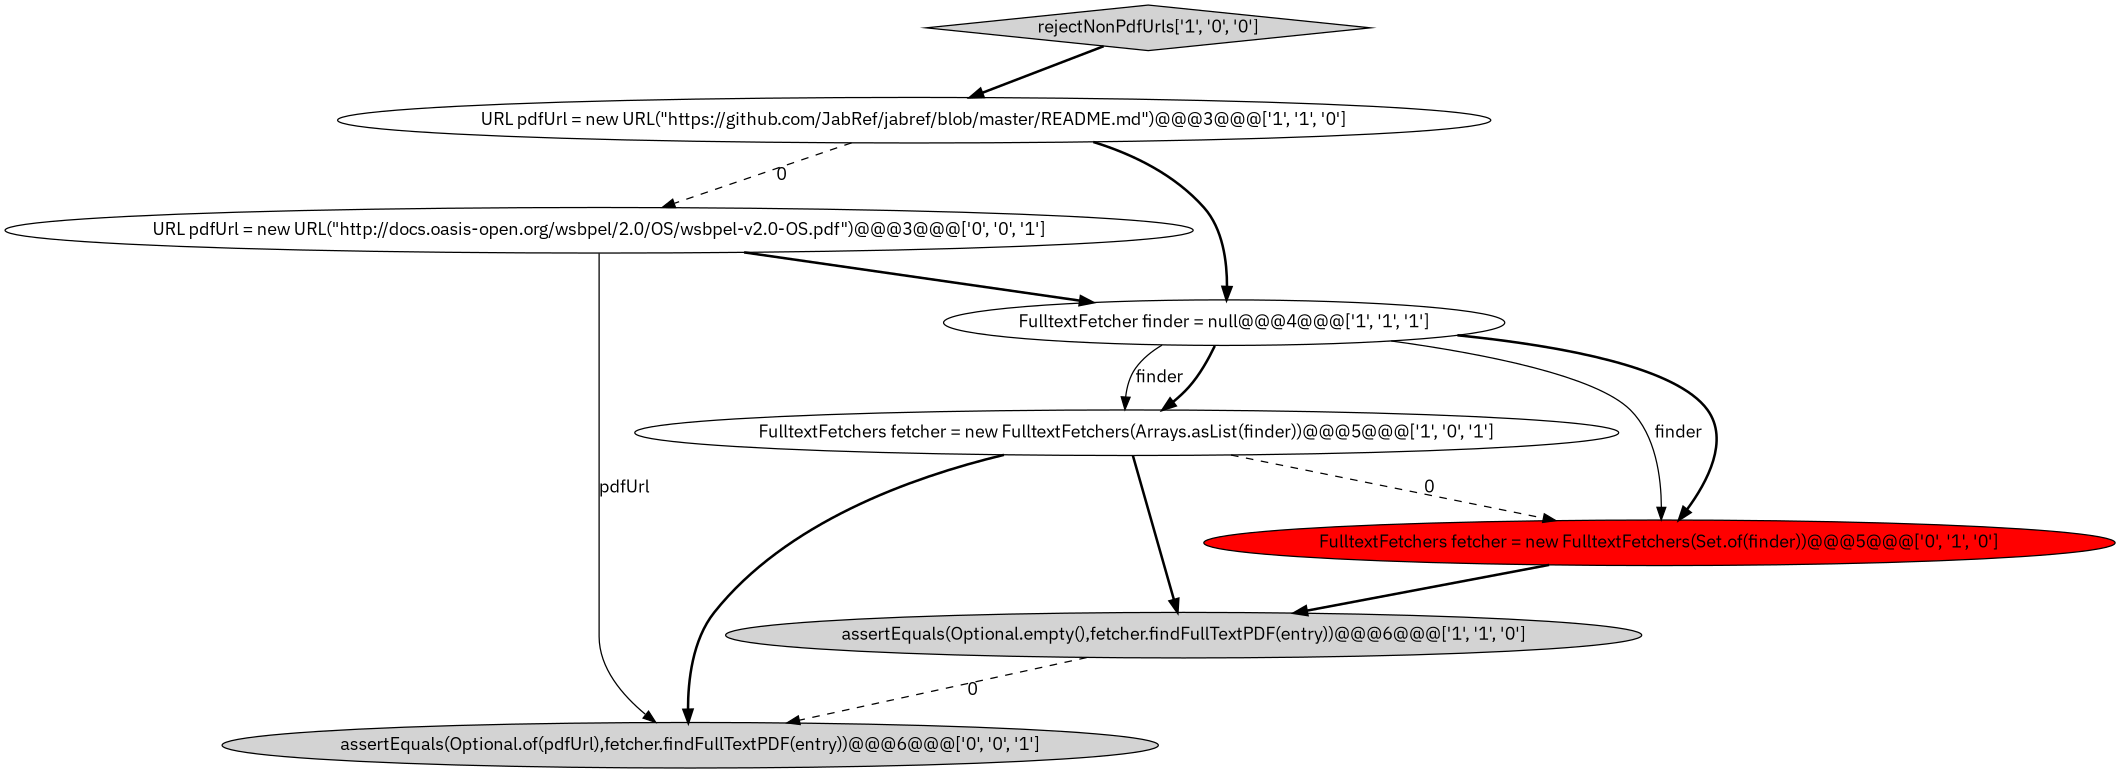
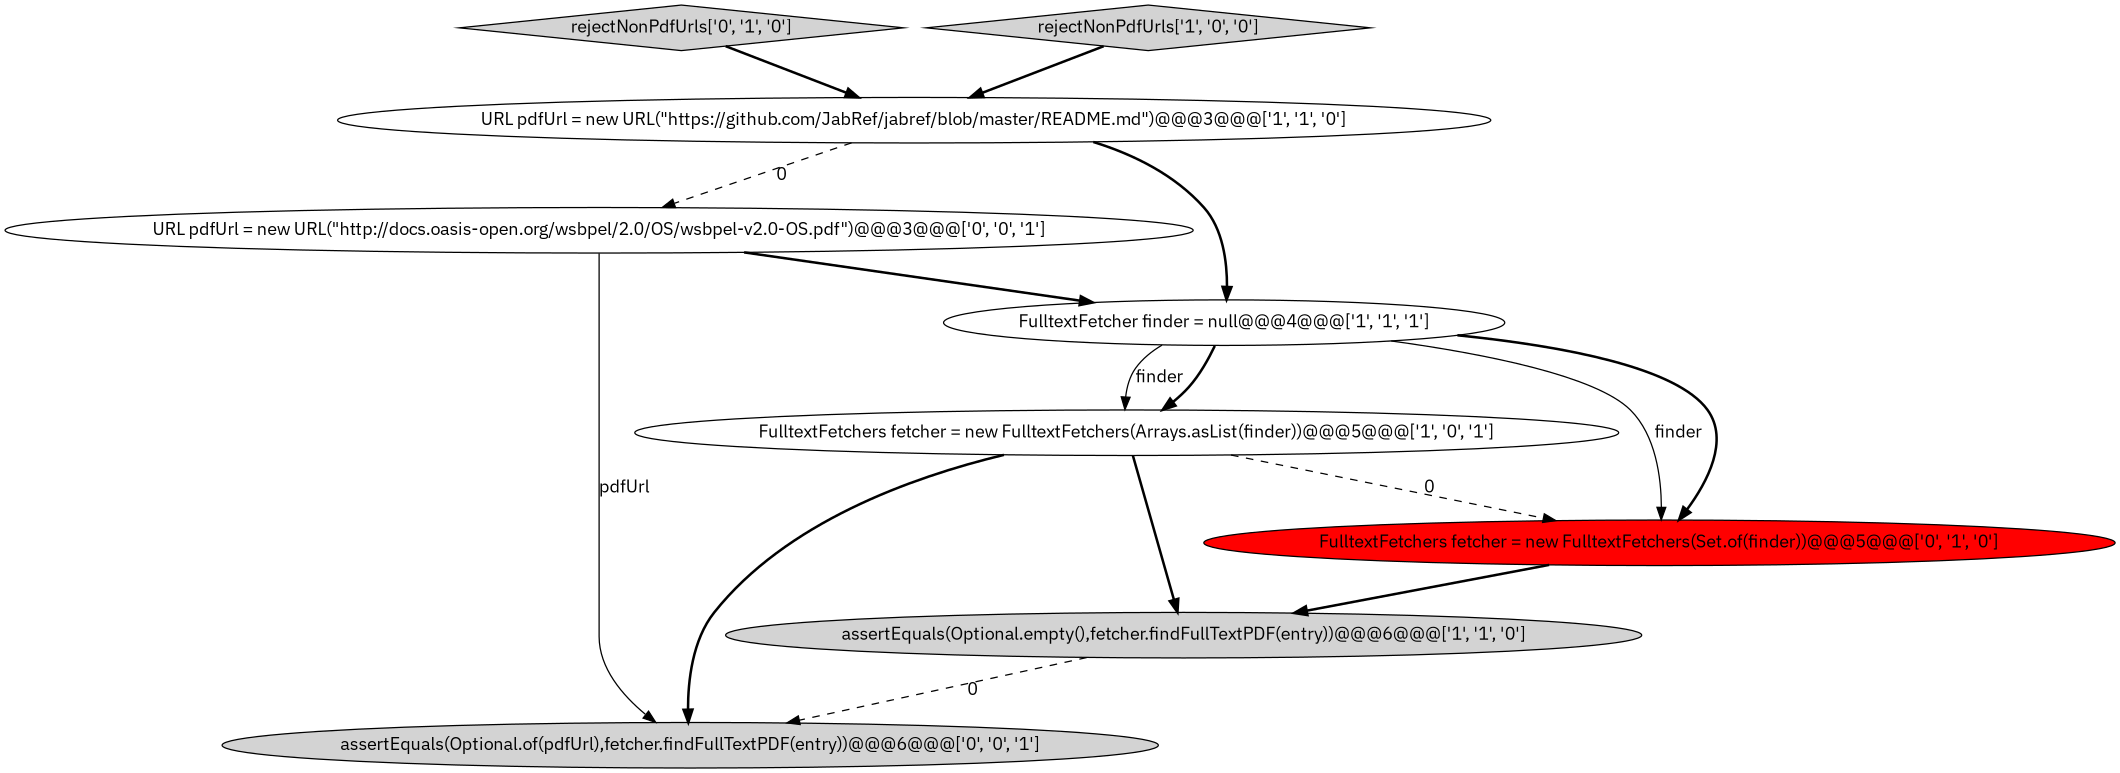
  digraph {
    fontname="IBM Plex Sans"
    node [fillcolor=lightgray fontname="IBM Plex Sans" shape=ellipse style=filled]
    edge [fontname="IBM Plex Sans" style=bold]
    n1 [label="assertEquals(Optional.empty(),fetcher.findFullTextPDF(entry))@@@6@@@['1', '1', '0']"]
    n2 [label="assertEquals(Optional.of(pdfUrl),fetcher.findFullTextPDF(entry))@@@6@@@['0', '0', '1']"]
    n3 [fillcolor=white label="FulltextFetchers fetcher = new FulltextFetchers(Arrays.asList(finder))@@@5@@@['1', '0', '1']"]
    n4 [fillcolor=red label="FulltextFetchers fetcher = new FulltextFetchers(Set.of(finder))@@@5@@@['0', '1', '0']"]
    n5 [fillcolor=white label="URL pdfUrl = new URL(\"http://docs.oasis-open.org/wsbpel/2.0/OS/wsbpel-v2.0-OS.pdf\")@@@3@@@['0', '0', '1']"]
    n6 [fillcolor=white label="FulltextFetcher finder = null@@@4@@@['1', '1', '1']"]
+   n7 [label="rejectNonPdfUrls['0', '1', '0']" shape=diamond]
    n8 [fillcolor=white label="URL pdfUrl = new URL(\"https://github.com/JabRef/jabref/blob/master/README.md\")@@@3@@@['1', '1', '0']"]
    n9 [label="rejectNonPdfUrls['1', '0', '0']" shape=diamond]
    n1 -> n2 [label=0 style=dashed]
    n3 -> n1
    n3 -> n2
    n3 -> n4 [label=0 style=dashed]
    n4 -> n1
    n5 -> n2 [label=pdfUrl style=solid]
    n5 -> n6
    n6 -> n3
    n6 -> n3 [label=finder style=solid]
    n6 -> n4 [label=finder style=solid]
    n6 -> n4
+   n7 -> n8
    n8 -> n5 [label=0 style=dashed]
    n8 -> n6
    n9 -> n8
  }
